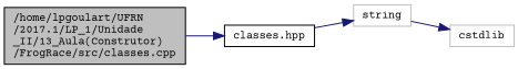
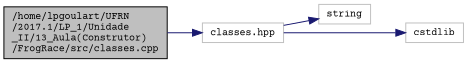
  digraph {
    fontname="Courier Prime"
    rankdir=LR
    node [color=black fillcolor=white fontname="Courier Prime" fontsize=10 shape=record style=filled]
    edge [color=midnightblue fontname="Courier Prime" fontsize=10 labelfontname=Helvetica labelfontsize=10 style=solid]
    n1 [fillcolor=grey75 fontcolor=black height=0.2 label="/home/lpgoulart/UFRN\l/2017.1/LP_1/Unidade\l_II/13_Aula(Construtor)\l/FrogRace/src/classes.cpp" width=0.4]
-   n2 [height=0.2 label="classes.hpp" width=0.4]
+   n2 [color=grey75 height=0.2 label="classes.hpp" width=0.4]
    n3 [color=grey75 height=0.2 label=string width=0.4]
    n4 [color=grey75 height=0.2 label=cstdlib width=0.4]
    n1 -> n2
    n2 -> n3
-   n3 -> n4
+   n2 -> n4
  }
